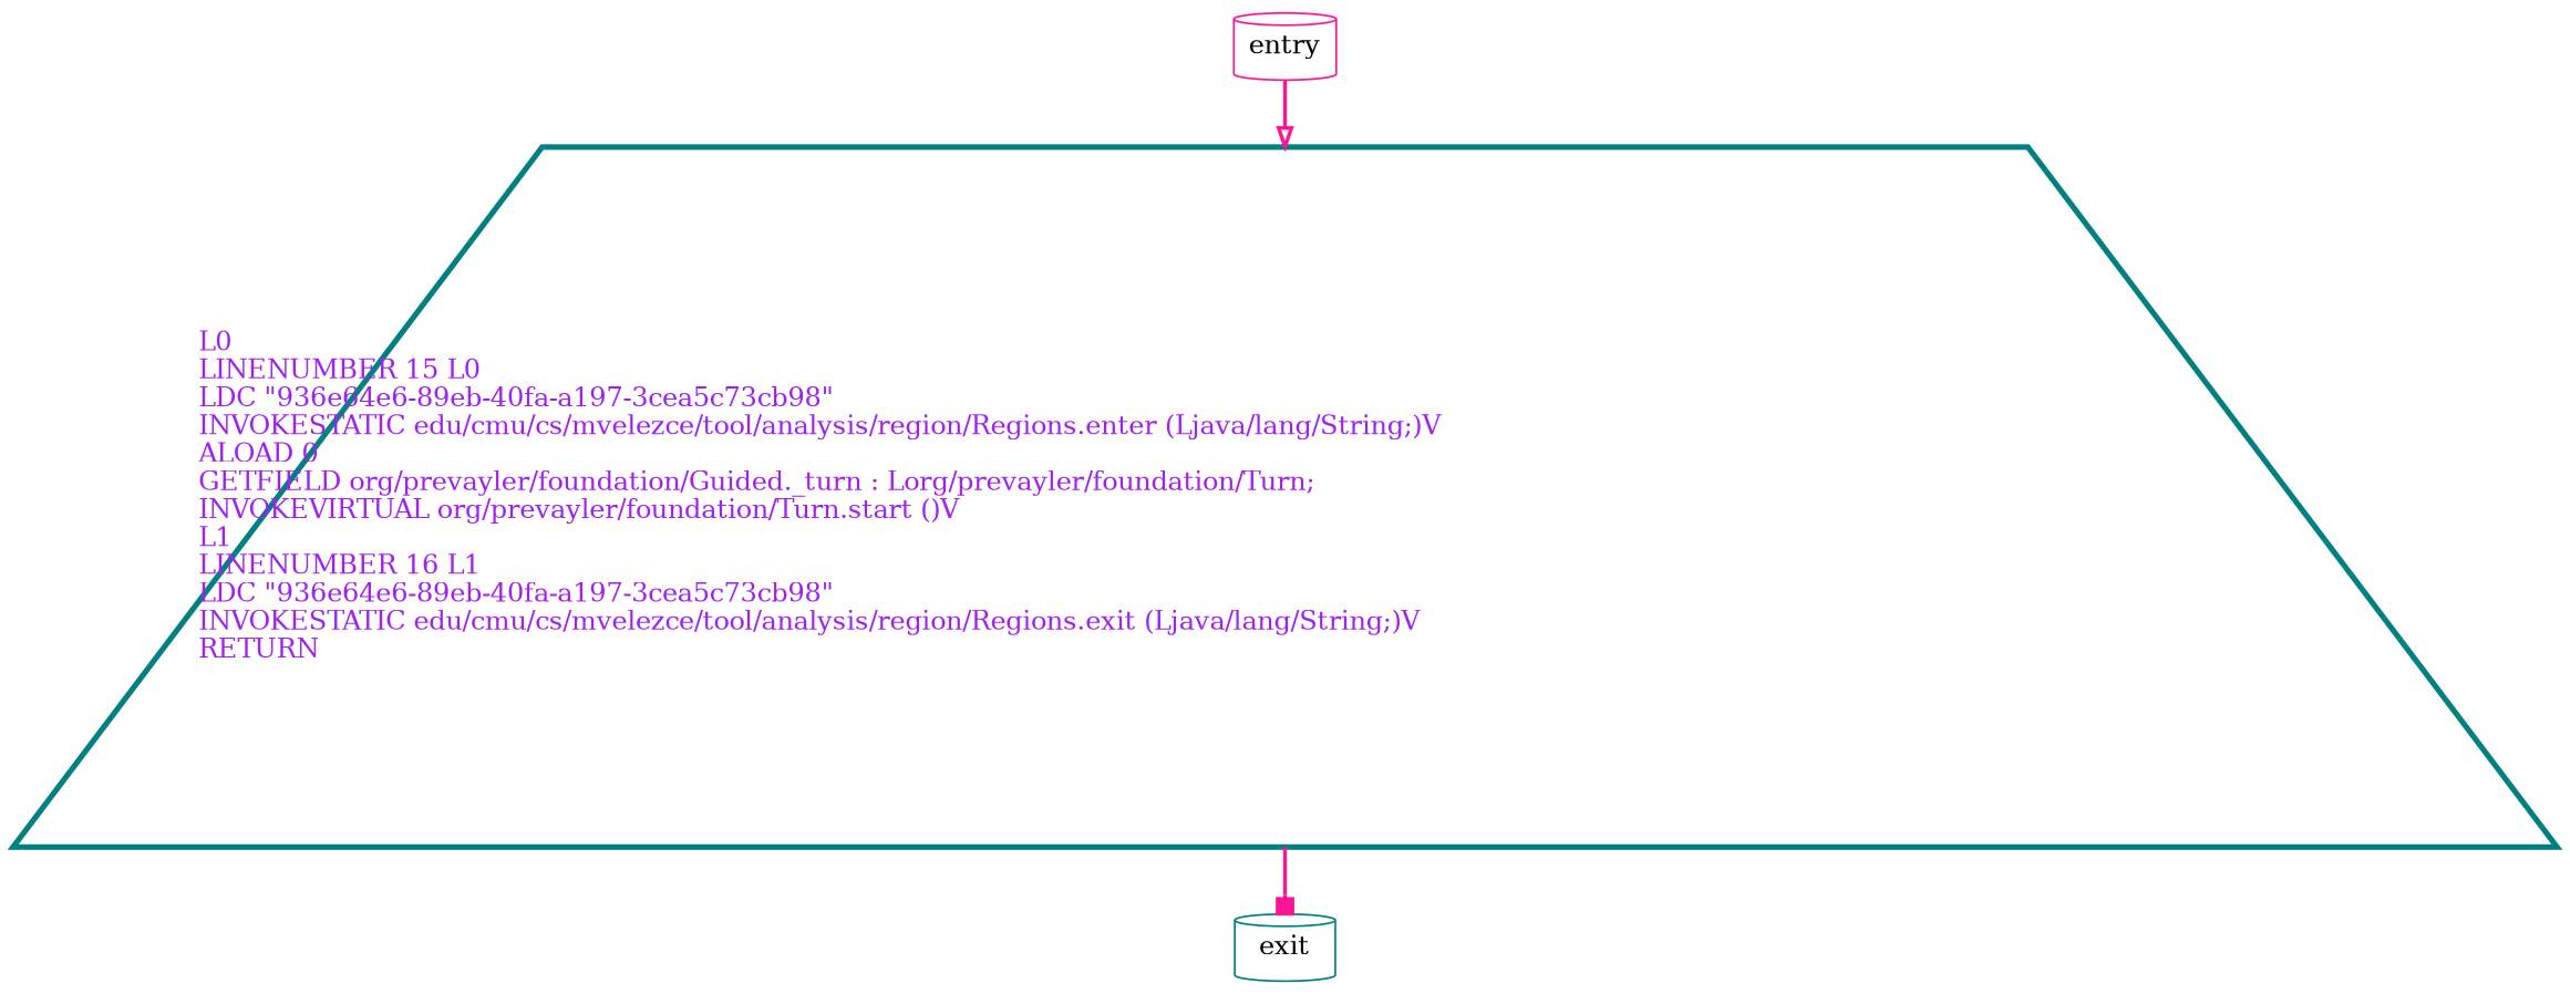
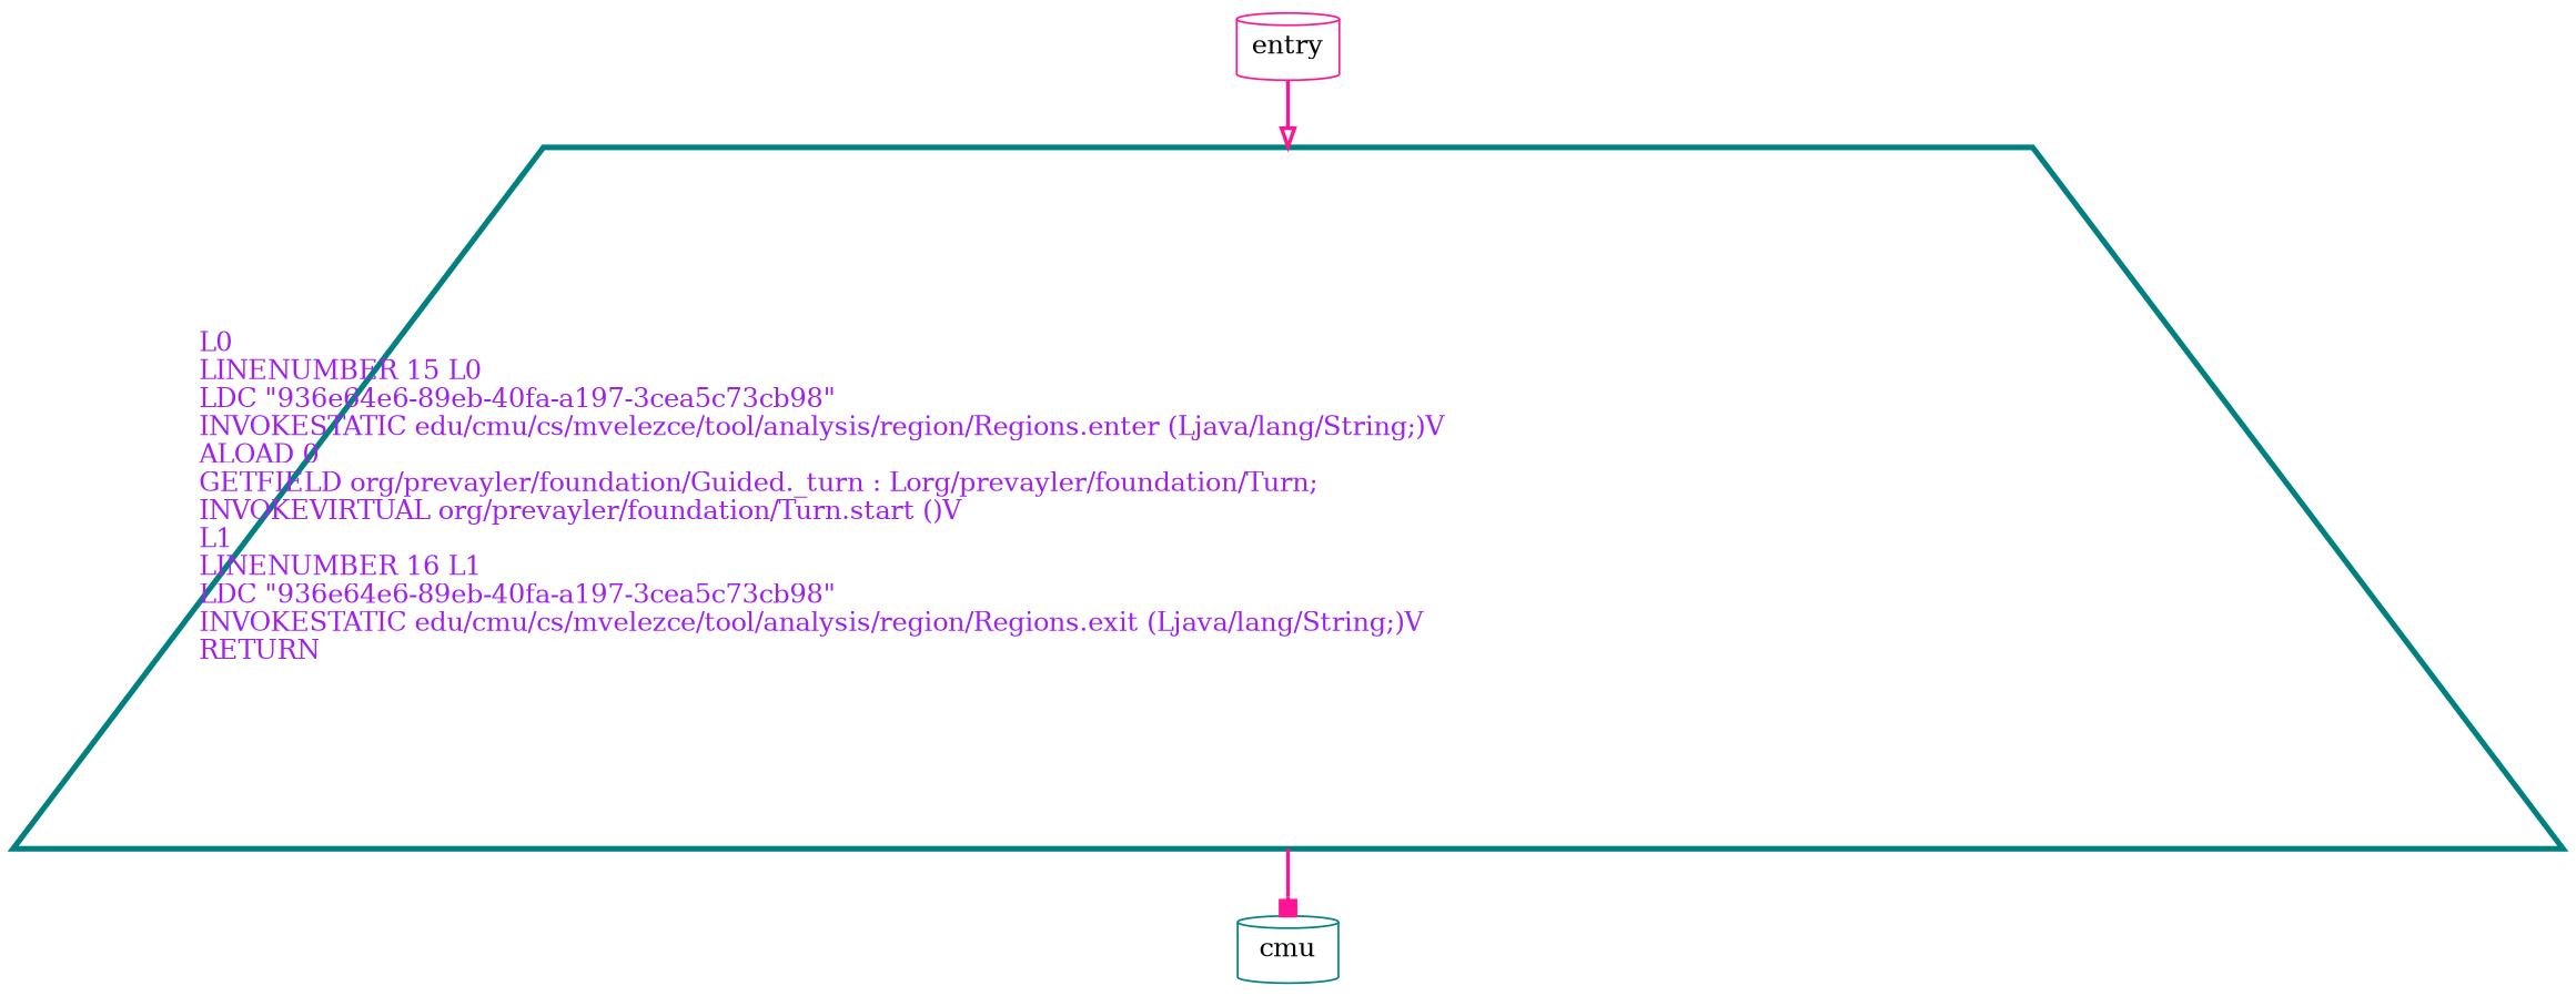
  digraph {
    node [color=teal shape=cylinder]
    edge [color=deeppink style=bold]
    n1 [fontcolor=purple label="L0\lLINENUMBER 15 L0\lLDC \"936e64e6-89eb-40fa-a197-3cea5c73cb98\"\lINVOKESTATIC edu/cmu/cs/mvelezce/tool/analysis/region/Regions.enter (Ljava/lang/String;)V\lALOAD 0\lGETFIELD org/prevayler/foundation/Guided._turn : Lorg/prevayler/foundation/Turn;\lINVOKEVIRTUAL org/prevayler/foundation/Turn.start ()V\lL1\lLINENUMBER 16 L1\lLDC \"936e64e6-89eb-40fa-a197-3cea5c73cb98\"\lINVOKESTATIC edu/cmu/cs/mvelezce/tool/analysis/region/Regions.exit (Ljava/lang/String;)V\lRETURN\l" penwidth=3 shape=trapezium]
-   exit
+   exit [label=cmu]
    entry [color=deeppink]
    n1 -> exit [arrowhead=box]
    entry -> n1 [arrowhead=onormal]
  }
